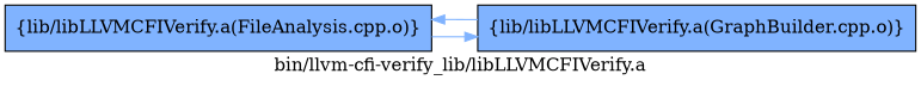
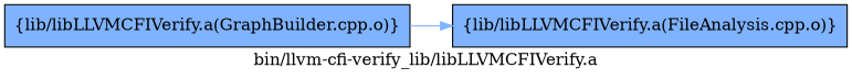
  digraph {
    label="bin/llvm-cfi-verify_lib/libLLVMCFIVerify.a"
    rankdir=LR
    node [fillcolor="0.600000 0.5 1" group=1 shape=box style=filled]
    edge [color="0.600000 0.5 1"]
    n1 [label="{lib/libLLVMCFIVerify.a(FileAnalysis.cpp.o)}"]
    n2 [label="{lib/libLLVMCFIVerify.a(GraphBuilder.cpp.o)}"]
    subgraph sub_1 {
      rank=same
      n1
    }
-   n1 -> n2
    n2 -> n1
  }
